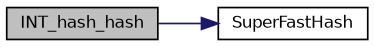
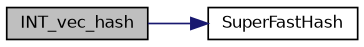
  digraph {
    rankdir=LR
    node [color=black fontname=Helvetica fontsize=10 shape=record style=filled]
-   n1 [fillcolor=grey75 fontcolor=black height=0.2 label=INT_hash_hash width=0.4]
+   n1 [fillcolor=grey75 fontcolor=black height=0.2 label=INT_vec_hash width=0.4]
    n2 [fillcolor=white height=0.2 label=SuperFastHash width=0.4]
    n1 -> n2 [color=midnightblue fontname=Helvetica fontsize=10 labelfontname=Helvetica labelfontsize=10 style=solid]
  }
